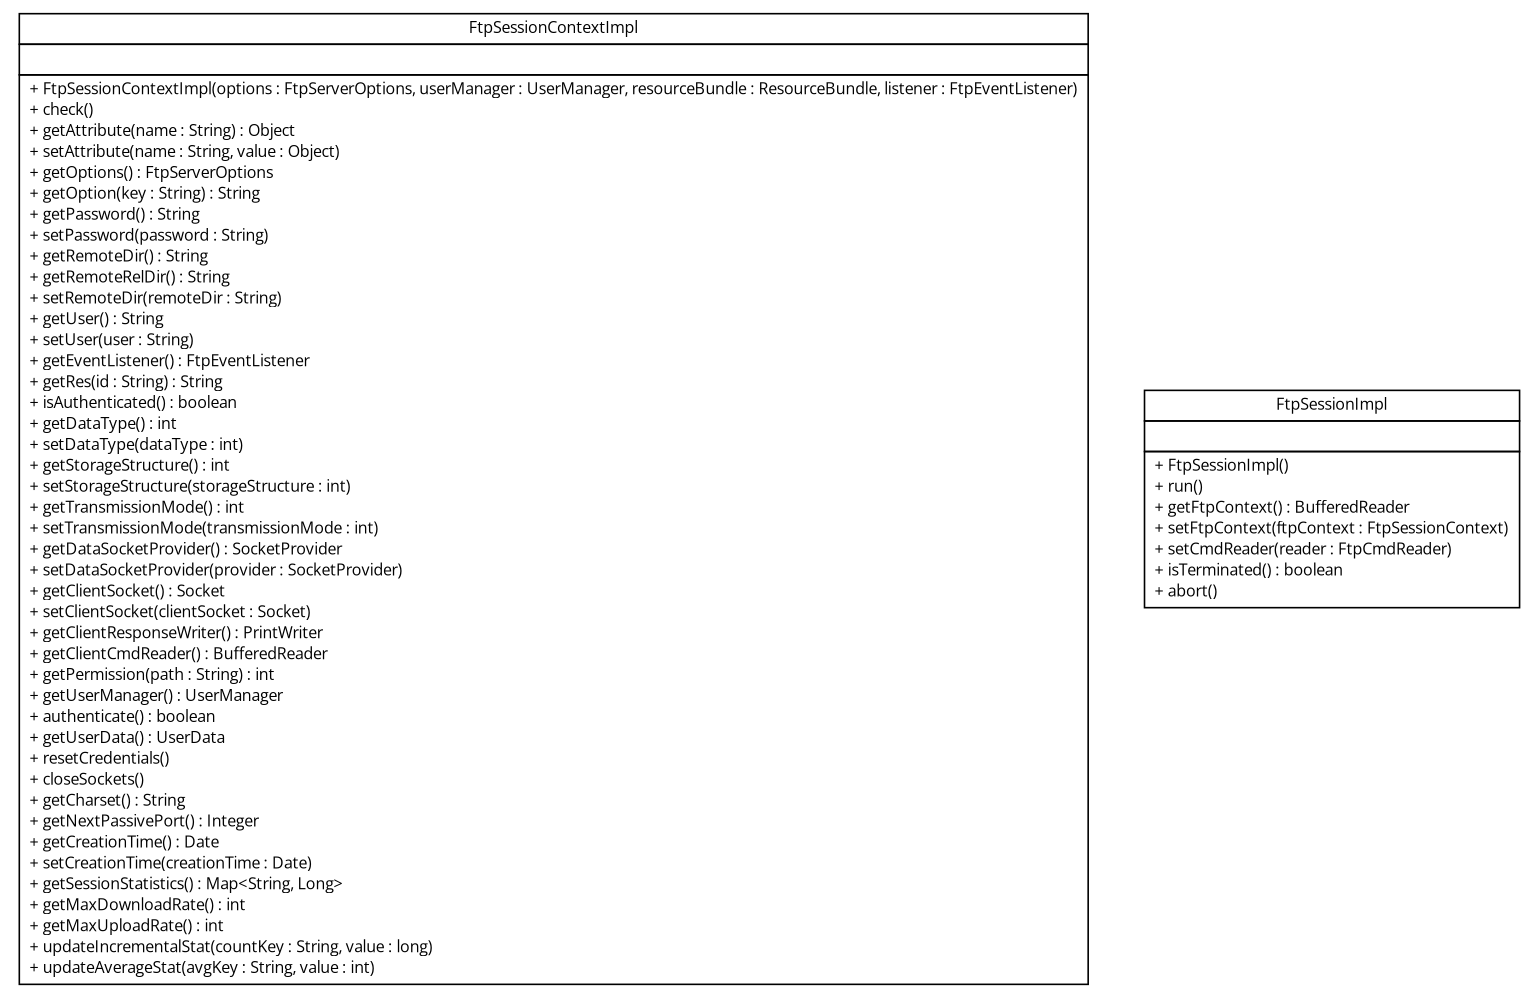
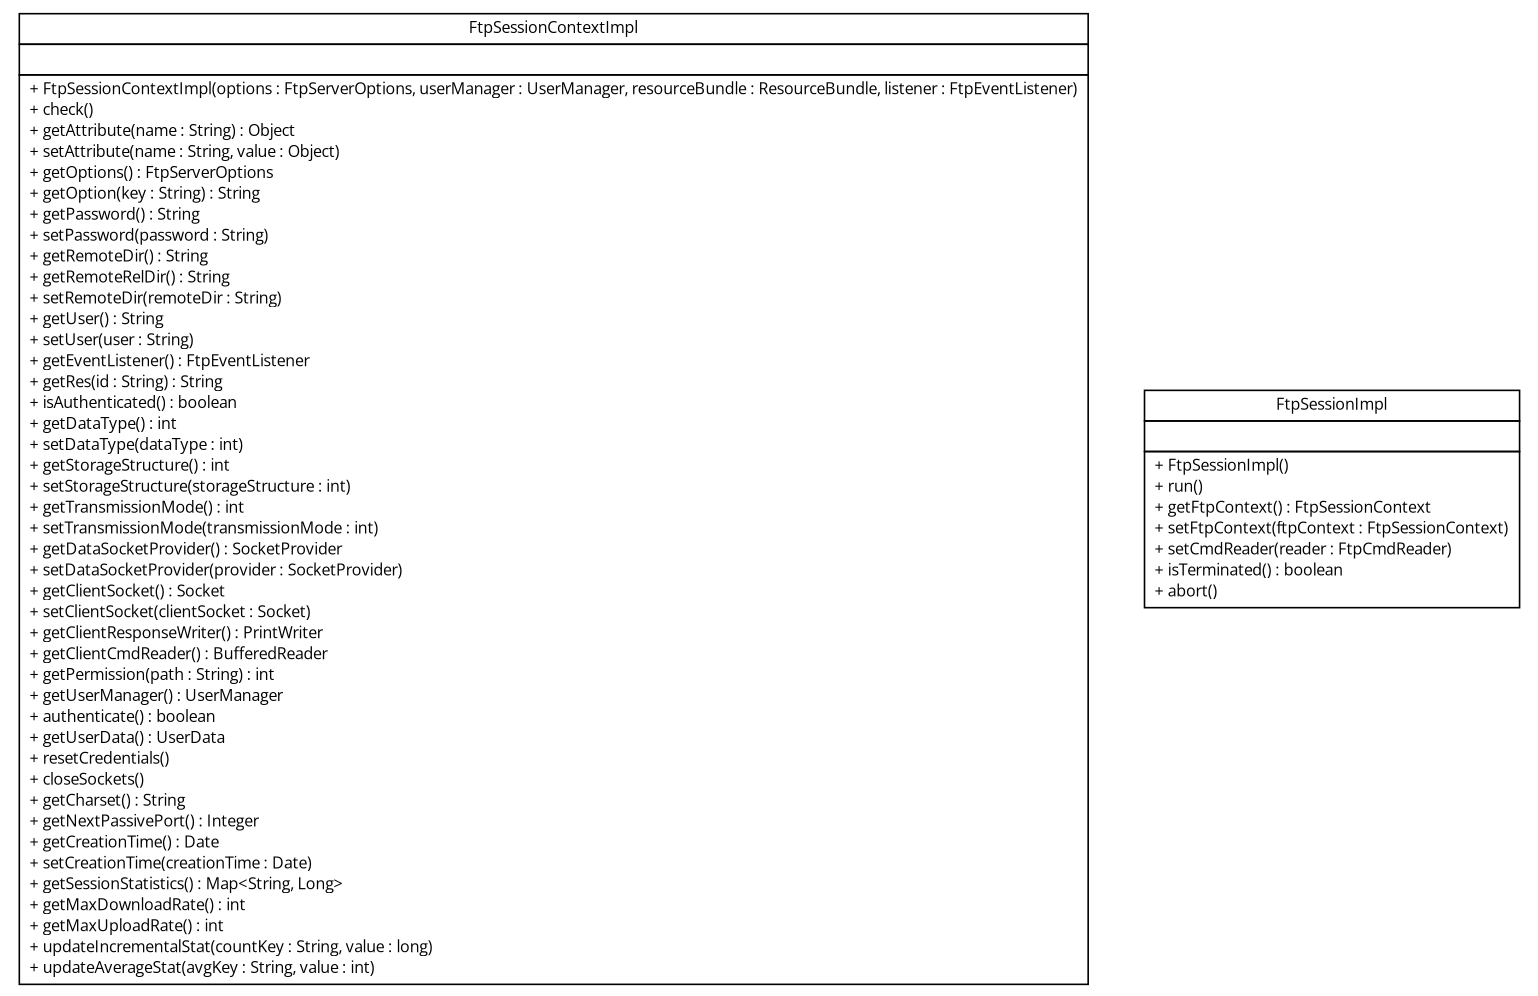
  digraph {
    nodesep=0.25
    ranksep=0.5
    fontname="Open Sans"
    node [fontcolor=black fontname="Open Sans" fontsize=10.0 shape=plaintext]
    n1 [label=<<table title="com.apporiented.hermesftp.session.impl.FtpSessionContextImpl" border="0" cellborder="1" cellspacing="0" cellpadding="2" port="p" href="./FtpSessionContextImpl.html"> 		<tr><td><table border="0" cellspacing="0" cellpadding="1"> <tr><td align="center" balign="center"> FtpSessionContextImpl </td></tr> 		</table></td></tr> 		<tr><td><table border="0" cellspacing="0" cellpadding="1"> <tr><td align="left" balign="left">  </td></tr> 		</table></td></tr> 		<tr><td><table border="0" cellspacing="0" cellpadding="1"> <tr><td align="left" balign="left"> + FtpSessionContextImpl(options : FtpServerOptions, userManager : UserManager, resourceBundle : ResourceBundle, listener : FtpEventListener) </td></tr> <tr><td align="left" balign="left"> + check() </td></tr> <tr><td align="left" balign="left"> + getAttribute(name : String) : Object </td></tr> <tr><td align="left" balign="left"> + setAttribute(name : String, value : Object) </td></tr> <tr><td align="left" balign="left"> + getOptions() : FtpServerOptions </td></tr> <tr><td align="left" balign="left"> + getOption(key : String) : String </td></tr> <tr><td align="left" balign="left"> + getPassword() : String </td></tr> <tr><td align="left" balign="left"> + setPassword(password : String) </td></tr> <tr><td align="left" balign="left"> + getRemoteDir() : String </td></tr> <tr><td align="left" balign="left"> + getRemoteRelDir() : String </td></tr> <tr><td align="left" balign="left"> + setRemoteDir(remoteDir : String) </td></tr> <tr><td align="left" balign="left"> + getUser() : String </td></tr> <tr><td align="left" balign="left"> + setUser(user : String) </td></tr> <tr><td align="left" balign="left"> + getEventListener() : FtpEventListener </td></tr> <tr><td align="left" balign="left"> + getRes(id : String) : String </td></tr> <tr><td align="left" balign="left"> + isAuthenticated() : boolean </td></tr> <tr><td align="left" balign="left"> + getDataType() : int </td></tr> <tr><td align="left" balign="left"> + setDataType(dataType : int) </td></tr> <tr><td align="left" balign="left"> + getStorageStructure() : int </td></tr> <tr><td align="left" balign="left"> + setStorageStructure(storageStructure : int) </td></tr> <tr><td align="left" balign="left"> + getTransmissionMode() : int </td></tr> <tr><td align="left" balign="left"> + setTransmissionMode(transmissionMode : int) </td></tr> <tr><td align="left" balign="left"> + getDataSocketProvider() : SocketProvider </td></tr> <tr><td align="left" balign="left"> + setDataSocketProvider(provider : SocketProvider) </td></tr> <tr><td align="left" balign="left"> + getClientSocket() : Socket </td></tr> <tr><td align="left" balign="left"> + setClientSocket(clientSocket : Socket) </td></tr> <tr><td align="left" balign="left"> + getClientResponseWriter() : PrintWriter </td></tr> <tr><td align="left" balign="left"> + getClientCmdReader() : BufferedReader </td></tr> <tr><td align="left" balign="left"> + getPermission(path : String) : int </td></tr> <tr><td align="left" balign="left"> + getUserManager() : UserManager </td></tr> <tr><td align="left" balign="left"> + authenticate() : boolean </td></tr> <tr><td align="left" balign="left"> + getUserData() : UserData </td></tr> <tr><td align="left" balign="left"> + resetCredentials() </td></tr> <tr><td align="left" balign="left"> + closeSockets() </td></tr> <tr><td align="left" balign="left"> + getCharset() : String </td></tr> <tr><td align="left" balign="left"> + getNextPassivePort() : Integer </td></tr> <tr><td align="left" balign="left"> + getCreationTime() : Date </td></tr> <tr><td align="left" balign="left"> + setCreationTime(creationTime : Date) </td></tr> <tr><td align="left" balign="left"> + getSessionStatistics() : Map&lt;String, Long&gt; </td></tr> <tr><td align="left" balign="left"> + getMaxDownloadRate() : int </td></tr> <tr><td align="left" balign="left"> + getMaxUploadRate() : int </td></tr> <tr><td align="left" balign="left"> + updateIncrementalStat(countKey : String, value : long) </td></tr> <tr><td align="left" balign="left"> + updateAverageStat(avgKey : String, value : int) </td></tr> 		</table></td></tr> 		</table>>]
-   n2 [label=<<table title="com.apporiented.hermesftp.session.impl.FtpSessionImpl" border="0" cellborder="1" cellspacing="0" cellpadding="2" port="p" href="./FtpSessionImpl.html"> 		<tr><td><table border="0" cellspacing="0" cellpadding="1"> <tr><td align="center" balign="center"> FtpSessionImpl </td></tr> 		</table></td></tr> 		<tr><td><table border="0" cellspacing="0" cellpadding="1"> <tr><td align="left" balign="left">  </td></tr> 		</table></td></tr> 		<tr><td><table border="0" cellspacing="0" cellpadding="1"> <tr><td align="left" balign="left"> + FtpSessionImpl() </td></tr> <tr><td align="left" balign="left"> + run() </td></tr> <tr><td align="left" balign="left"> + getFtpContext() : BufferedReader </td></tr> <tr><td align="left" balign="left"> + setFtpContext(ftpContext : FtpSessionContext) </td></tr> <tr><td align="left" balign="left"> + setCmdReader(reader : FtpCmdReader) </td></tr> <tr><td align="left" balign="left"> + isTerminated() : boolean </td></tr> <tr><td align="left" balign="left"> + abort() </td></tr> 		</table></td></tr> 		</table>>]
+   n2 [label=<<table title="com.apporiented.hermesftp.session.impl.FtpSessionImpl" border="0" cellborder="1" cellspacing="0" cellpadding="2" port="p" href="./FtpSessionImpl.html"> 		<tr><td><table border="0" cellspacing="0" cellpadding="1"> <tr><td align="center" balign="center"> FtpSessionImpl </td></tr> 		</table></td></tr> 		<tr><td><table border="0" cellspacing="0" cellpadding="1"> <tr><td align="left" balign="left">  </td></tr> 		</table></td></tr> 		<tr><td><table border="0" cellspacing="0" cellpadding="1"> <tr><td align="left" balign="left"> + FtpSessionImpl() </td></tr> <tr><td align="left" balign="left"> + run() </td></tr> <tr><td align="left" balign="left"> + getFtpContext() : FtpSessionContext </td></tr> <tr><td align="left" balign="left"> + setFtpContext(ftpContext : FtpSessionContext) </td></tr> <tr><td align="left" balign="left"> + setCmdReader(reader : FtpCmdReader) </td></tr> <tr><td align="left" balign="left"> + isTerminated() : boolean </td></tr> <tr><td align="left" balign="left"> + abort() </td></tr> 		</table></td></tr> 		</table>>]
  }
